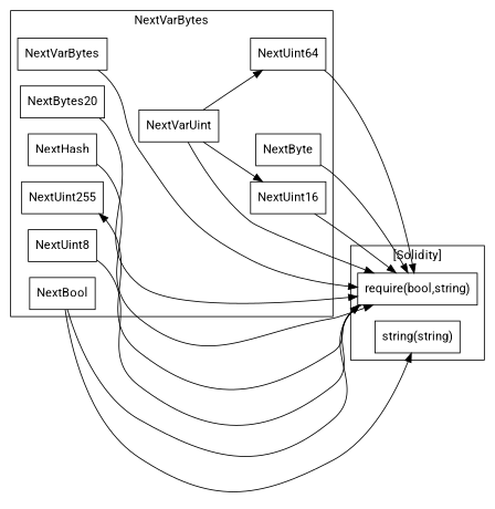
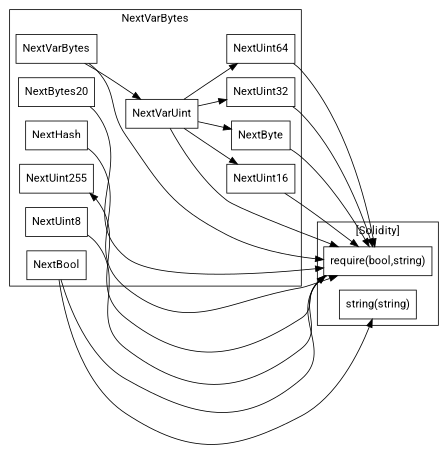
  strict digraph {
    fontname=Roboto
    rankdir=LR
    node [fontname=Roboto shape=box]
    edge [fontname=Roboto]
    n1 [label=NextVarUint]
    n2 [label=NextUint16]
    n3 [label=NextByte]
+   n4 [label=NextUint32]
    n5 [label=NextUint64]
    n6 [label=NextUint8]
    n7 [label=NextBytes20]
    n8 [label=NextVarBytes]
    n9 [label=NextUint255]
    n10 [label=NextBool]
    n11 [label=NextHash]
    "require(bool,string)"
    n13 [label="string(string)"]
    subgraph cluster_1 {
      label=NextVarBytes
      n1
      n2
      n3
+     n4
      n5
      n6
      n7
      n8
      n9
      n10
      n11
    }
    subgraph cluster_2 {
      label="[Solidity]"
      "require(bool,string)"
      n13
    }
    n1 -> n2
+   n1 -> n3
+   n1 -> n4
    n1 -> n5
    n1 -> "require(bool,string)"
    n2 -> "require(bool,string)"
    n3 -> "require(bool,string)"
+   n4 -> "require(bool,string)"
    n5 -> "require(bool,string)"
    n6 -> "require(bool,string)"
    n7 -> "require(bool,string)"
+   n8 -> n1
    n8 -> "require(bool,string)"
    n10 -> "require(bool,string)"
    n10 -> n13
    n11 -> "require(bool,string)"
    "require(bool,string)" -> n9
  }
